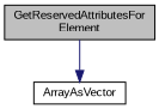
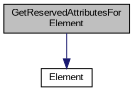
  digraph {
    rankdir=TB
    fontname="Liberation Sans"
    node [color=black fontname="Liberation Sans" fontsize=10 shape=record]
    n1 [fillcolor=grey75 fontcolor=black height=0.2 label="GetReservedAttributesFor\lElement" style=filled width=0.4]
-   n2 [height=0.2 label=ArrayAsVector width=0.4]
+   n2 [height=0.2 label=Element width=0.4]
    n1 -> n2 [color=midnightblue fontname="Liberation Sans" fontsize=10 labelfontname=Helvetica labelfontsize=10 style=solid]
  }
